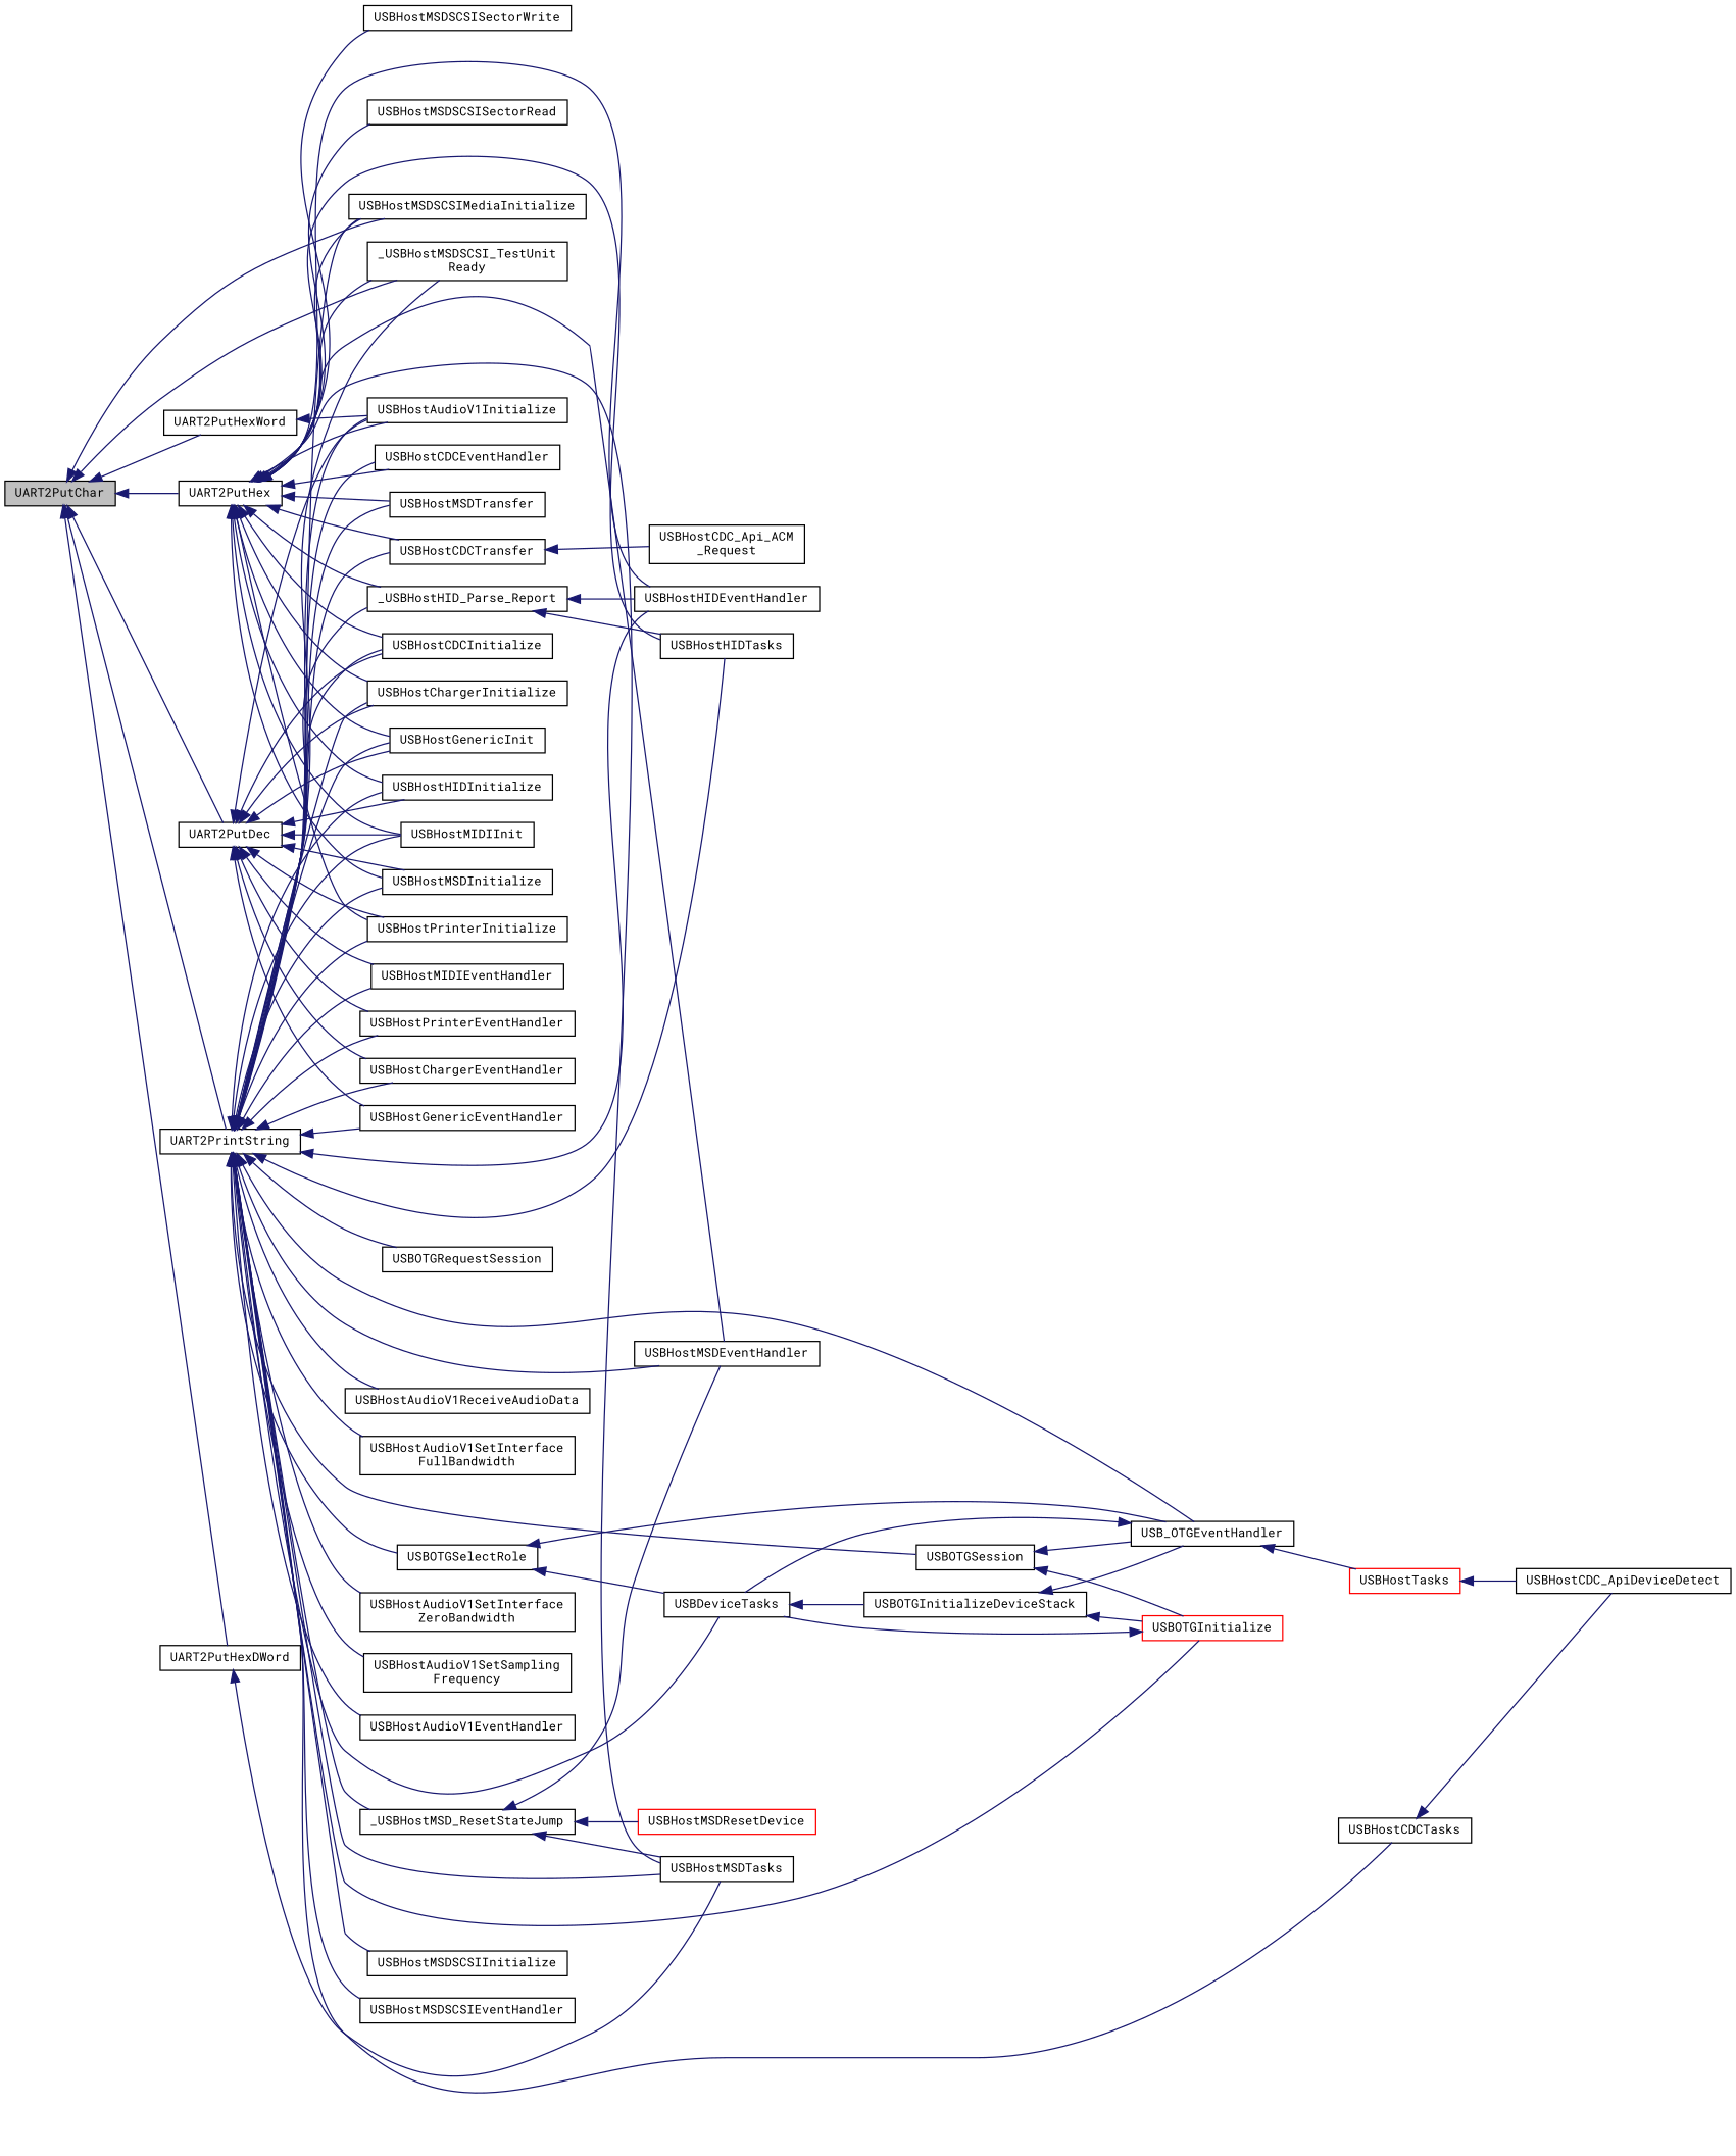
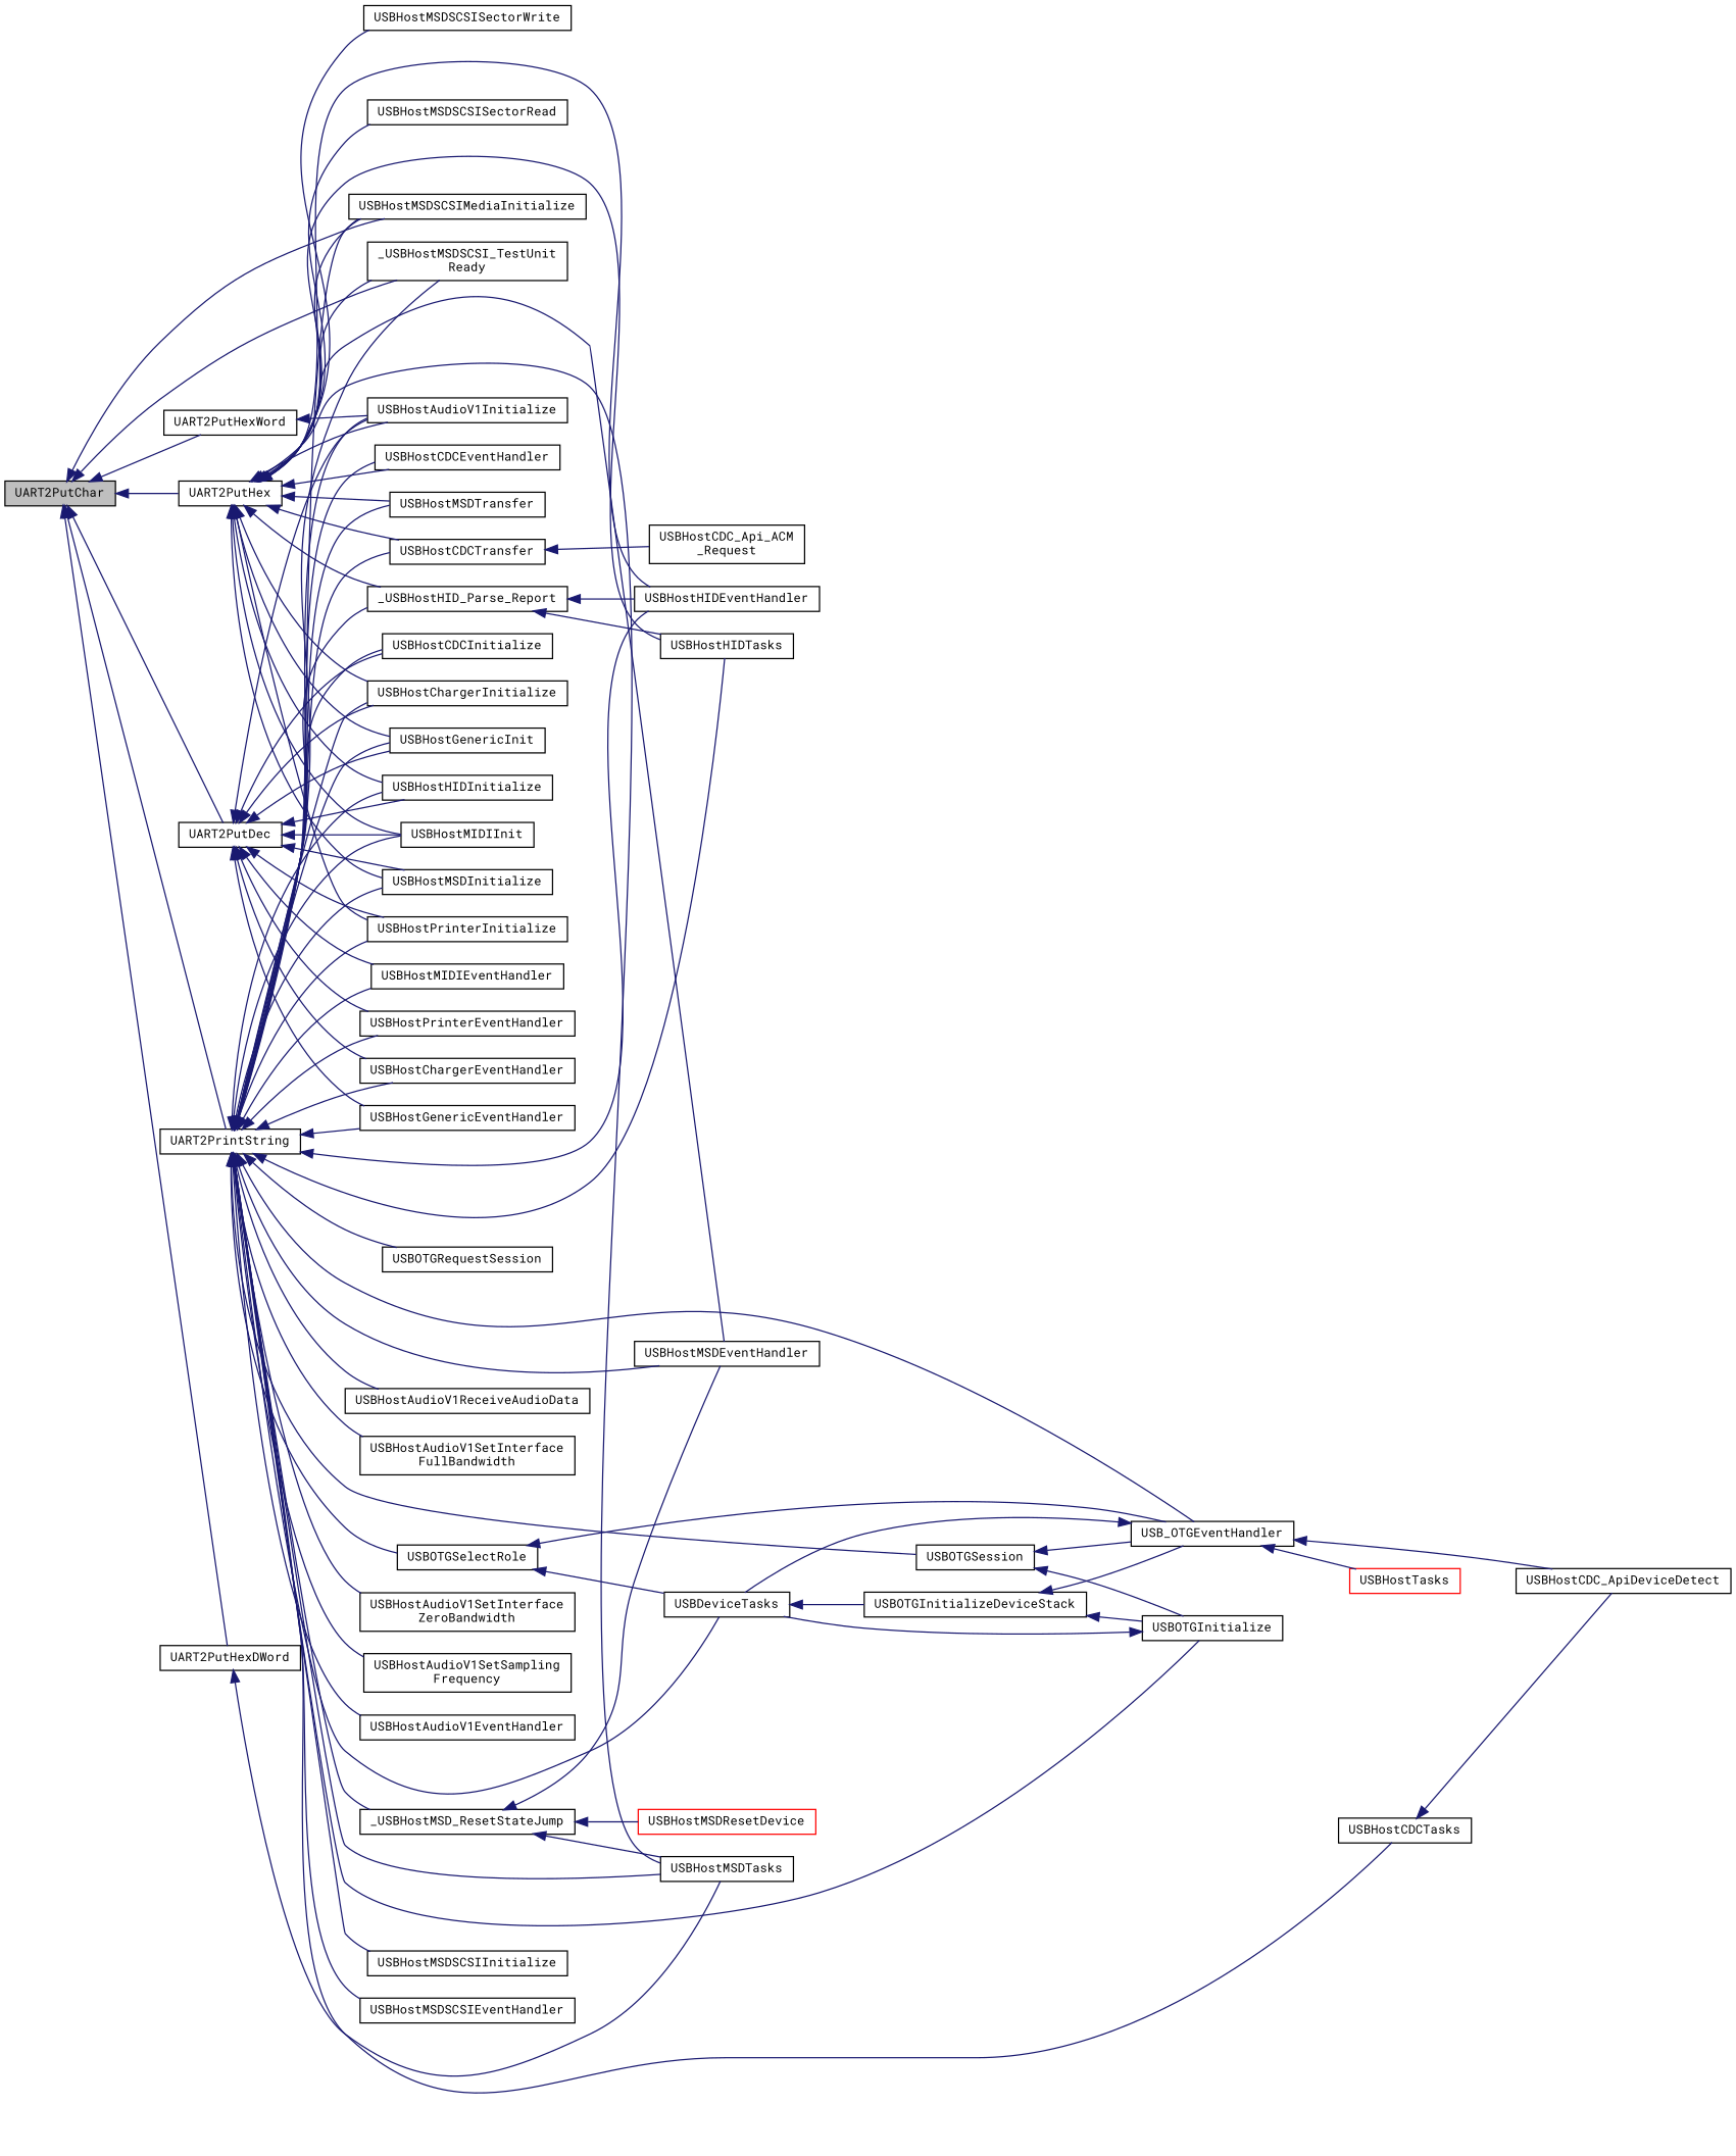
  digraph {
    fontname="Roboto Mono"
    rankdir=LR
    node [color=black fillcolor=white fontname="Roboto Mono" fontsize=10 shape=record style=filled]
    edge [color=midnightblue dir=back fontname="Roboto Mono" fontsize=10 labelfontname=Helvetica labelfontsize=10 style=solid]
    n1 [fillcolor=grey75 fontcolor=black height=0.2 label=UART2PutChar width=0.4]
    n2 [height=0.2 label=UART2PrintString width=0.4]
    n3 [height=0.2 label=USBHostMSDSCSIMediaInitialize width=0.4]
    n4 [height=0.2 label="_USBHostMSDSCSI_TestUnit\lReady" width=0.4]
    n5 [height=0.2 label=UART2PutDec width=0.4]
    n6 [height=0.2 label=UART2PutHex width=0.4]
    n7 [height=0.2 label=UART2PutHexWord width=0.4]
    n8 [height=0.2 label=UART2PutHexDWord width=0.4]
    n9 [height=0.2 label=USBHostAudioV1ReceiveAudioData width=0.4]
    n10 [height=0.2 label="USBHostAudioV1SetInterface\lFullBandwidth" width=0.4]
    n11 [height=0.2 label="USBHostAudioV1SetInterface\lZeroBandwidth" width=0.4]
    n12 [height=0.2 label="USBHostAudioV1SetSampling\lFrequency" width=0.4]
    n13 [height=0.2 label=USBHostAudioV1Initialize width=0.4]
    n14 [height=0.2 label=USBHostAudioV1EventHandler width=0.4]
    n15 [height=0.2 label=USBHostCDCTasks width=0.4]
    n16 [height=0.2 label=USBHostCDCTransfer width=0.4]
    n17 [height=0.2 label=USBHostCDCEventHandler width=0.4]
    n18 [height=0.2 label=USBHostCDCInitialize width=0.4]
    n19 [height=0.2 label=USBHostChargerInitialize width=0.4]
    n20 [height=0.2 label=USBHostChargerEventHandler width=0.4]
    n21 [height=0.2 label=USBHostGenericInit width=0.4]
    n22 [height=0.2 label=USBHostGenericEventHandler width=0.4]
    n23 [height=0.2 label=USBHostHIDTasks width=0.4]
    n24 [height=0.2 label=USBHostHIDEventHandler width=0.4]
    n25 [height=0.2 label=USBHostHIDInitialize width=0.4]
    n26 [height=0.2 label=_USBHostHID_Parse_Report width=0.4]
    n27 [height=0.2 label=USBHostMIDIInit width=0.4]
    n28 [height=0.2 label=USBHostMIDIEventHandler width=0.4]
    n29 [height=0.2 label=USBHostMSDTasks width=0.4]
    n30 [height=0.2 label=USBHostMSDTransfer width=0.4]
    n31 [height=0.2 label=USBHostMSDInitialize width=0.4]
    n32 [height=0.2 label=USBHostMSDEventHandler width=0.4]
    n33 [height=0.2 label=_USBHostMSD_ResetStateJump width=0.4]
    n34 [height=0.2 label=USBHostMSDSCSIInitialize width=0.4]
    n35 [height=0.2 label=USBHostMSDSCSIEventHandler width=0.4]
    n36 [height=0.2 label=USBHostPrinterInitialize width=0.4]
    n37 [height=0.2 label=USBHostPrinterEventHandler width=0.4]
    n38 [height=0.2 label=USBDeviceTasks width=0.4]
-   n39 [color=red height=0.2 label=USBOTGInitialize width=0.4]
+   n39 [height=0.2 label=USBOTGInitialize width=0.4]
    n40 [height=0.2 label=USB_OTGEventHandler width=0.4]
    n41 [height=0.2 label=USBOTGSelectRole width=0.4]
    n42 [height=0.2 label=USBOTGRequestSession width=0.4]
    n43 [height=0.2 label=USBOTGSession width=0.4]
    n44 [height=0.2 label=USBHostMSDSCSISectorRead width=0.4]
    n45 [height=0.2 label=USBHostMSDSCSISectorWrite width=0.4]
    n46 [height=0.2 label=USBHostCDC_ApiDeviceDetect width=0.4]
    n47 [height=0.2 label="USBHostCDC_Api_ACM\l_Request" width=0.4]
    n48 [color=red height=0.2 label=USBHostMSDResetDevice width=0.4]
    n49 [height=0.2 label=USBOTGInitializeDeviceStack width=0.4]
    n50 [color=red height=0.2 label=USBHostTasks width=0.4]
    n1 -> n2
    n1 -> n3
    n1 -> n4
    n1 -> n5
    n1 -> n6
    n1 -> n7
    n1 -> n8
    n2 -> n3
    n2 -> n4
    n2 -> n9
    n2 -> n10
    n2 -> n11
    n2 -> n12
    n2 -> n13
    n2 -> n14
    n2 -> n15
    n2 -> n16
    n2 -> n17
    n2 -> n18
    n2 -> n19
    n2 -> n20
    n2 -> n21
    n2 -> n22
    n2 -> n23
    n2 -> n24
    n2 -> n25
    n2 -> n26
    n2 -> n27
    n2 -> n28
    n2 -> n29
    n2 -> n30
    n2 -> n31
    n2 -> n32
    n2 -> n33
    n2 -> n34
    n2 -> n35
    n2 -> n36
    n2 -> n37
    n2 -> n38
    n2 -> n39
    n2 -> n40
    n2 -> n41
    n2 -> n42
    n2 -> n43
    n5 -> n13
    n5 -> n18
    n5 -> n19
    n5 -> n20
    n5 -> n21
    n5 -> n22
    n5 -> n25
    n5 -> n27
    n5 -> n28
    n5 -> n31
    n5 -> n36
    n5 -> n37
    n6 -> n3
    n6 -> n4
    n6 -> n13
    n6 -> n16
    n6 -> n17
-   n6 -> n18
    n6 -> n19
    n6 -> n21
    n6 -> n23
    n6 -> n24
    n6 -> n25
    n6 -> n26
    n6 -> n27
    n6 -> n29
    n6 -> n30
    n6 -> n31
    n6 -> n32
    n6 -> n36
    n6 -> n44
    n6 -> n45
    n7 -> n13
    n8 -> n29
    n15 -> n46
    n16 -> n47
    n26 -> n23
    n26 -> n24
    n33 -> n29
    n33 -> n32
    n33 -> n48
    n38 -> n49
    n39 -> n38
    n40 -> n38
    n40 -> n50
    n41 -> n38
    n41 -> n40
    n43 -> n39
    n43 -> n40
    n49 -> n39
    n49 -> n40
-   n50 -> n46
+   n40 -> n46
  }
